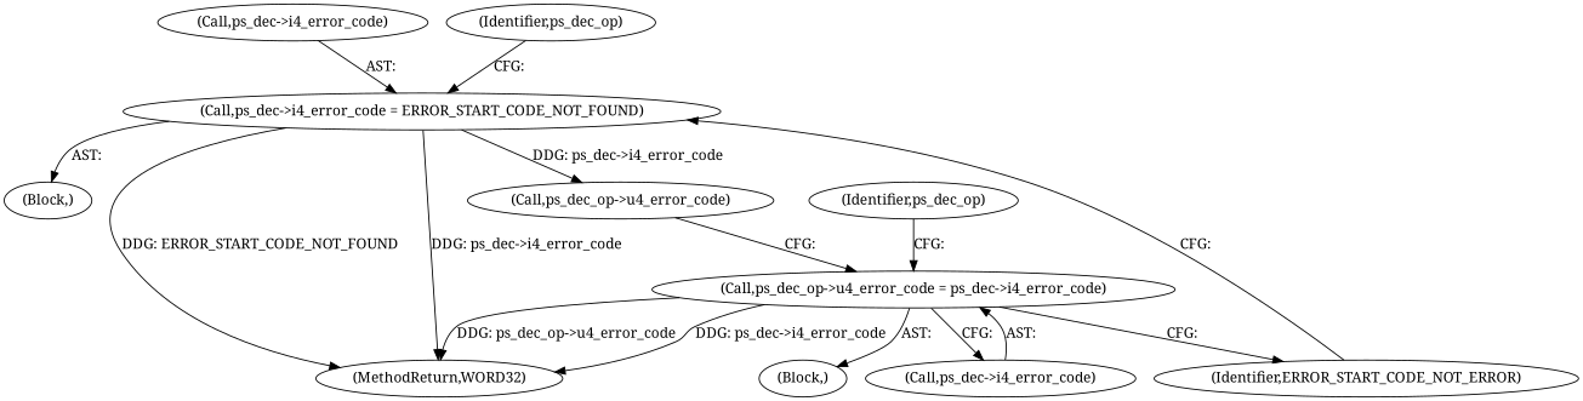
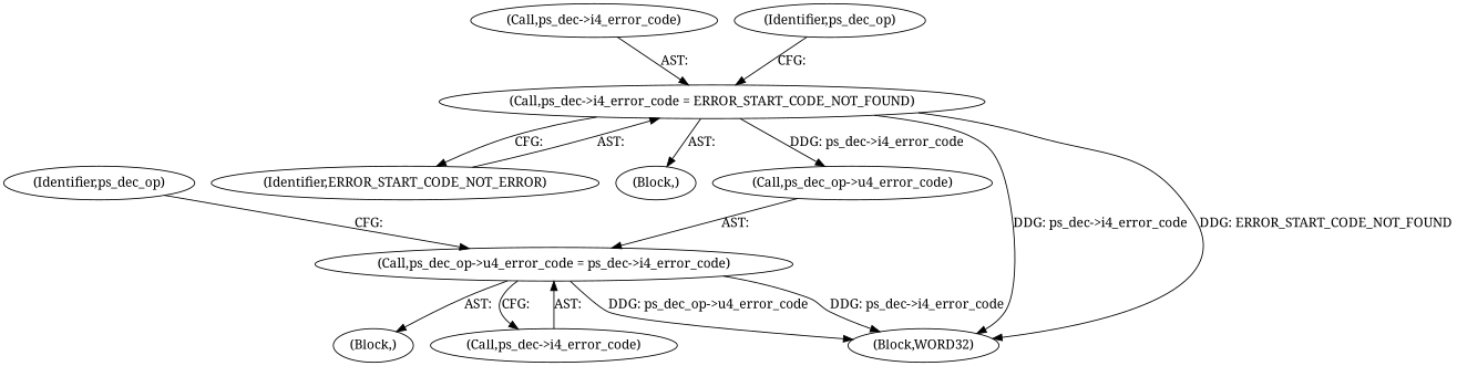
  digraph {
    fontname="Noto Serif"
    node [fontname="Noto Serif"]
    edge [fontname="Noto Serif"]
    n1 [label="(Call,ps_dec->i4_error_code = ERROR_START_CODE_NOT_FOUND)"]
    n2 [label="(Identifier,ERROR_START_CODE_NOT_ERROR)"]
    n3 [label="(Block,)"]
-   n4 [label="(MethodReturn,WORD32)"]
+   n4 [label="(Block,WORD32)"]
    n5 [label="(Call,ps_dec_op->u4_error_code)"]
    n6 [label="(Call,ps_dec_op->u4_error_code = ps_dec->i4_error_code)"]
    n7 [label="(Block,)"]
    n8 [label="(Call,ps_dec->i4_error_code)"]
    n9 [label="(Call,ps_dec->i4_error_code)"]
    n10 [label="(Identifier,ps_dec_op)"]
    n11 [label="(Identifier,ps_dec_op)"]
-   n6 -> n2 [label="CFG: "]
+   n1 -> n2 [label="CFG: "]
    n1 -> n3 [label="AST: "]
    n1 -> n4 [label="DDG: ERROR_START_CODE_NOT_FOUND"]
    n1 -> n4 [label="DDG: ps_dec->i4_error_code"]
    n1 -> n5 [label="DDG: ps_dec->i4_error_code"]
-   n2 -> n1 [label="CFG: "]
-   n5 -> n6 [label="CFG: "]
+   n2 -> n1 [label="AST: "]
+   n5 -> n6 [label="AST: "]
    n6 -> n4 [label="DDG: ps_dec_op->u4_error_code"]
    n6 -> n4 [label="DDG: ps_dec->i4_error_code"]
    n6 -> n7 [label="AST: "]
    n6 -> n8 [label="CFG: "]
    n8 -> n6 [label="AST: "]
    n9 -> n1 [label="AST: "]
    n10 -> n1 [label="CFG: "]
    n11 -> n6 [label="CFG: "]
  }
